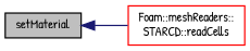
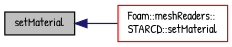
  digraph {
    rankdir=LR
    fontname="Patrick Hand"
    node [fontname="Patrick Hand" fontsize=10 shape=record]
    n1 [color=black fillcolor=grey75 fontcolor=black height=0.2 label=setMaterial style=filled width=0.4]
-   n2 [color=red height=0.2 label="Foam::meshReaders::\lSTARCD::readCells" width=0.4]
+   n2 [color=red height=0.2 label="Foam::meshReaders::\lSTARCD::setMaterial" width=0.4]
    n1 -> n2 [color=midnightblue dir=back fontname="Patrick Hand" fontsize=10 labelfontname=FreeSans labelfontsize=10 style=solid]
  }
